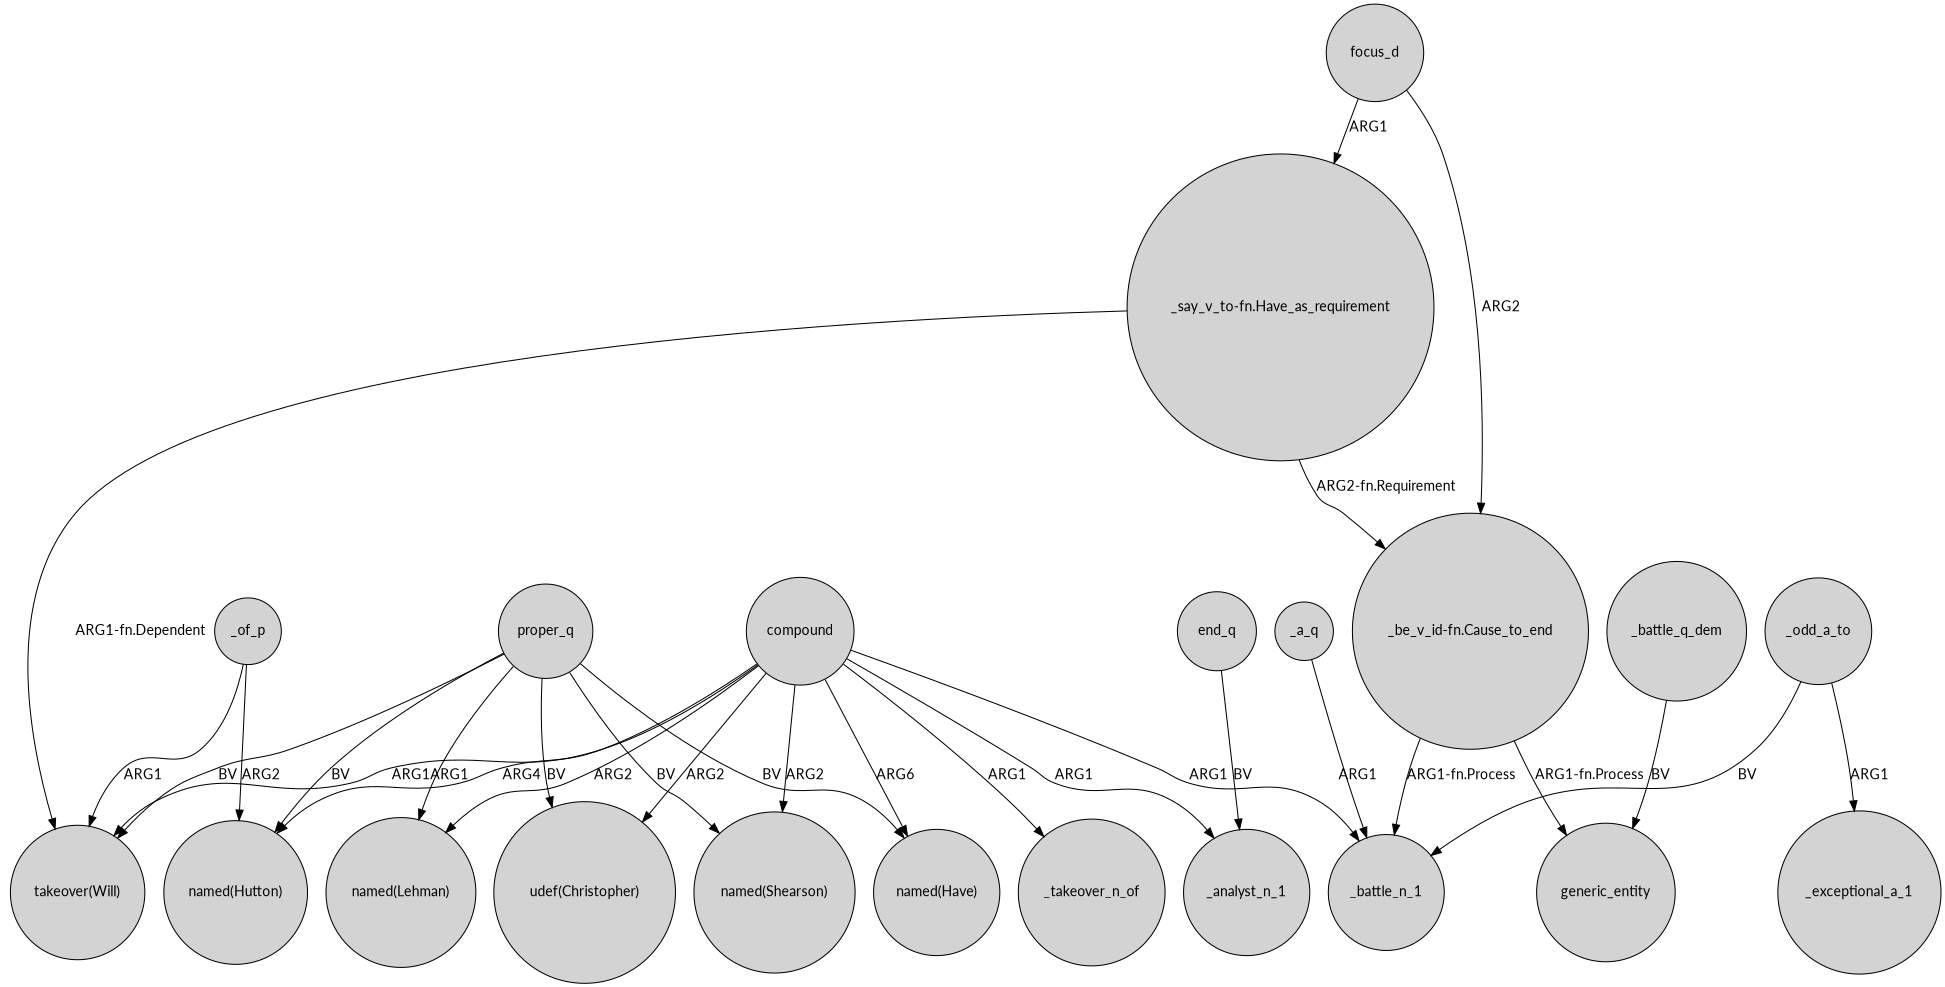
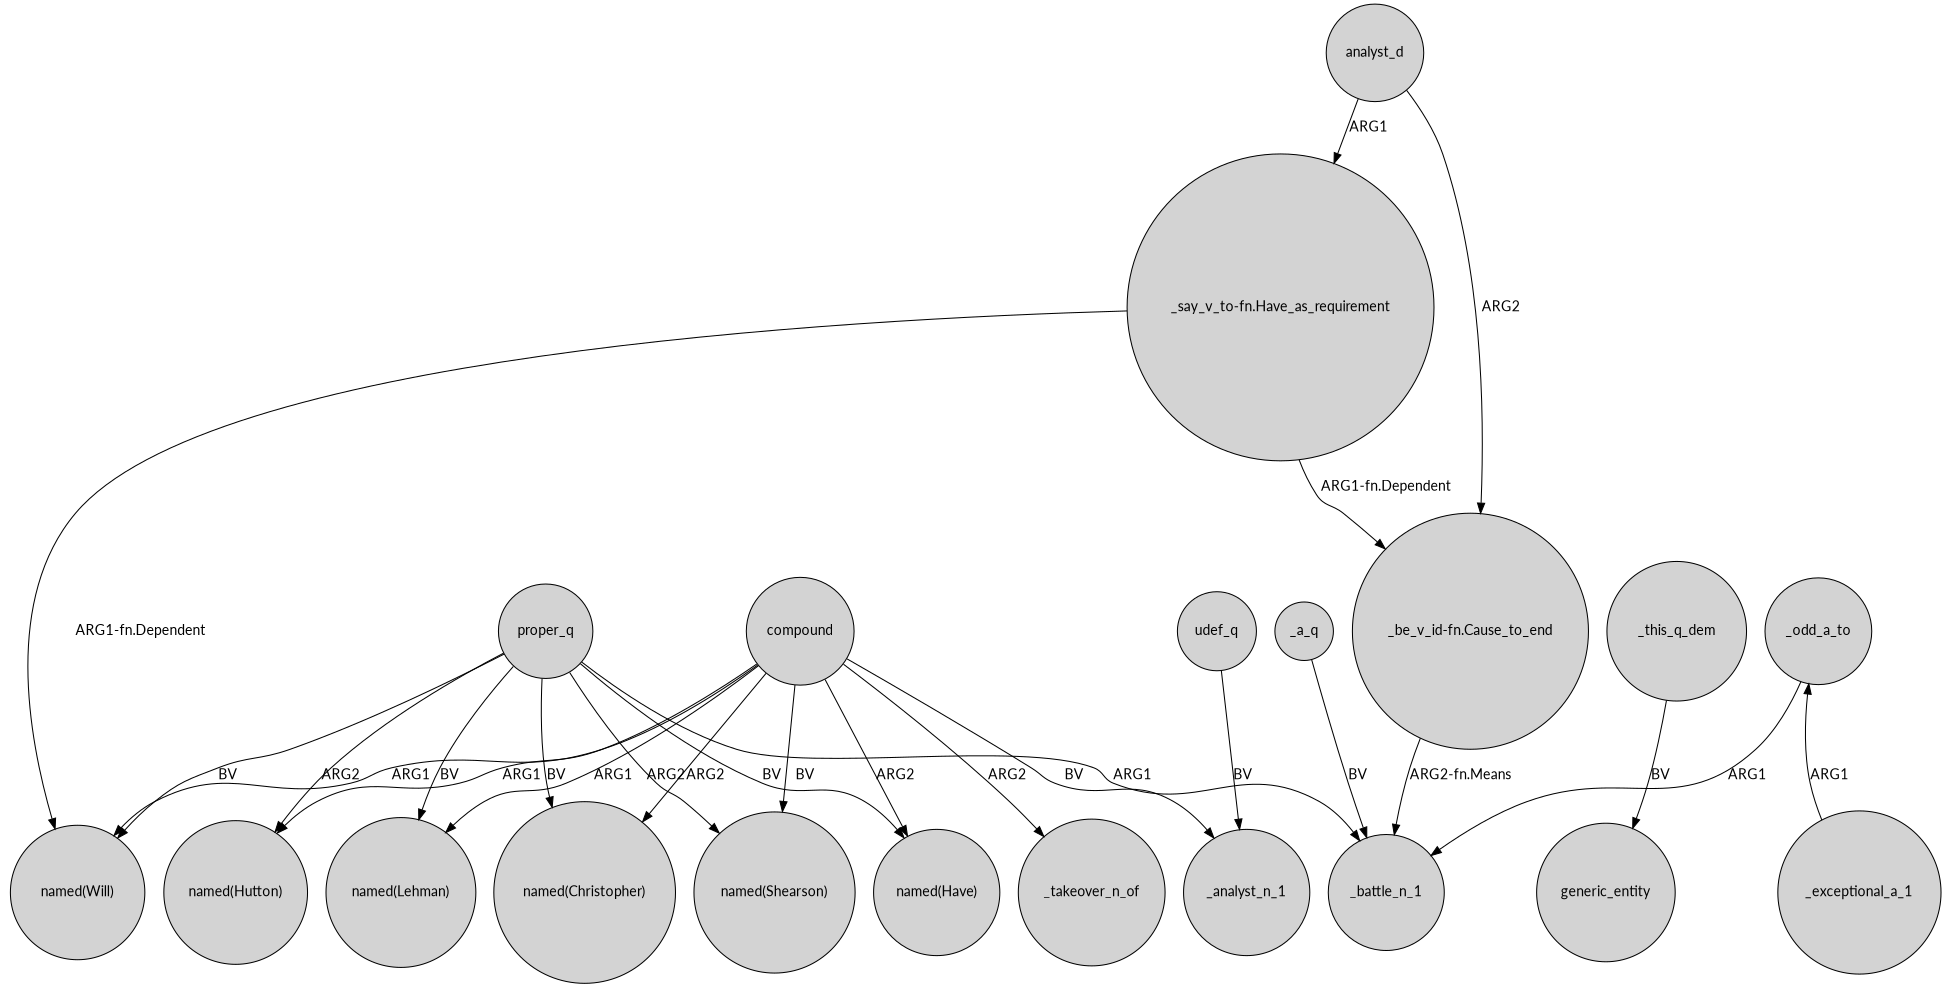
  digraph {
    fontname=Lato
    node [fontname=Lato shape=circle style=filled]
    edge [fontname=Lato]
    compound
    "named(Hutton)"
    "named(Shearson)"
    _analyst_n_1
-   "named(Will)" [label="takeover(Will)"]
+   "named(Will)"
    _battle_n_1
    n7 [label="named(Have)"]
    _takeover_n_of
-   "named(Christopher)" [label="udef(Christopher)"]
+   "named(Christopher)"
    "named(Lehman)"
-   _of_p
-   udef_q [label=end_q]
-   focus_d
+   udef_q
+   focus_d [label=analyst_d]
    "_be_v_id-fn.Cause_to_end"
    "_say_v_to-fn.Have_as_requirement"
    generic_entity
    proper_q
    _odd_a_to
-   _this_q_dem [label=_battle_q_dem]
+   _this_q_dem
    _exceptional_a_1
    _a_q
-   compound -> "named(Hutton)" [label=ARG4]
-   compound -> "named(Shearson)" [label=ARG2]
-   compound -> _analyst_n_1 [label=ARG1]
+   compound -> "named(Hutton)" [label=ARG1]
+   compound -> "named(Shearson)" [label=BV]
+   compound -> _analyst_n_1 [label=BV]
    compound -> "named(Will)" [label=ARG1]
-   compound -> _battle_n_1 [label=ARG1]
-   compound -> n7 [label=ARG6]
-   compound -> _takeover_n_of [label=ARG1]
+   proper_q -> _battle_n_1 [label=ARG1]
+   compound -> n7 [label=ARG2]
+   compound -> _takeover_n_of [label=ARG2]
    compound -> "named(Christopher)" [label=ARG2]
-   compound -> "named(Lehman)" [label=ARG2]
-   _of_p -> "named(Hutton)" [label=ARG2]
-   _of_p -> "named(Will)" [label=ARG1]
+   compound -> "named(Lehman)" [label=ARG1]
    udef_q -> _analyst_n_1 [label=BV]
    focus_d -> "_be_v_id-fn.Cause_to_end" [label=ARG2]
    focus_d -> "_say_v_to-fn.Have_as_requirement" [label=ARG1]
-   "_be_v_id-fn.Cause_to_end" -> _battle_n_1 [label="ARG1-fn.Process"]
-   "_be_v_id-fn.Cause_to_end" -> generic_entity [label="ARG1-fn.Process"]
+   "_be_v_id-fn.Cause_to_end" -> _battle_n_1 [label="ARG2-fn.Means"]
    "_say_v_to-fn.Have_as_requirement" -> "named(Will)" [label="ARG1-fn.Dependent"]
-   "_say_v_to-fn.Have_as_requirement" -> "_be_v_id-fn.Cause_to_end" [label="ARG2-fn.Requirement"]
-   proper_q -> "named(Hutton)" [label=BV]
-   proper_q -> "named(Shearson)" [label=BV]
+   "_say_v_to-fn.Have_as_requirement" -> "_be_v_id-fn.Cause_to_end" [label="ARG1-fn.Dependent"]
+   proper_q -> "named(Hutton)" [label=ARG2]
+   proper_q -> "named(Shearson)" [label=ARG2]
    proper_q -> "named(Will)" [label=BV]
    proper_q -> n7 [label=BV]
    proper_q -> "named(Christopher)" [label=BV]
-   proper_q -> "named(Lehman)" [label=ARG1]
-   _odd_a_to -> _battle_n_1 [label=BV]
+   proper_q -> "named(Lehman)" [label=BV]
+   _odd_a_to -> _battle_n_1 [label=ARG1]
    _this_q_dem -> generic_entity [label=BV]
-   _odd_a_to -> _exceptional_a_1 [label=ARG1]
-   _a_q -> _battle_n_1 [label=ARG1]
+   _exceptional_a_1 -> _odd_a_to [label=ARG1]
+   _a_q -> _battle_n_1 [label=BV]
  }
